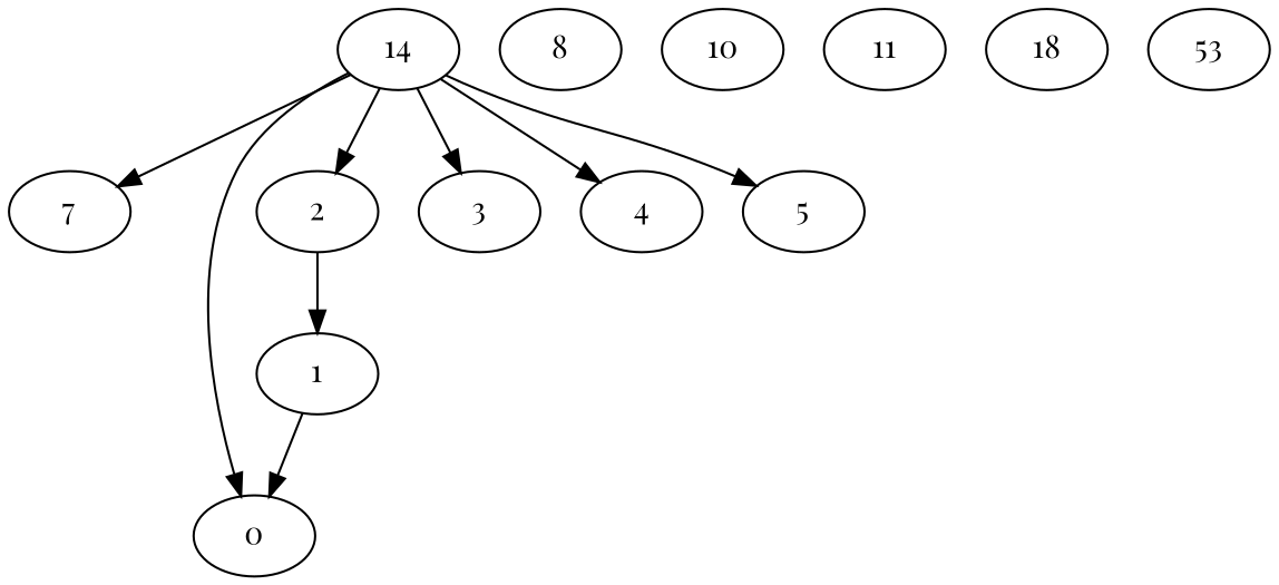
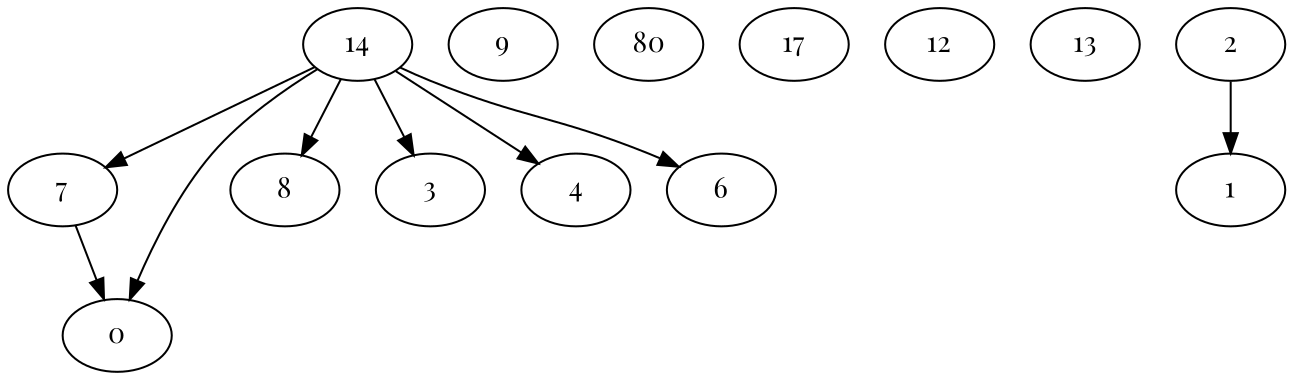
  digraph {
    fontname="Playfair Display"
    node [fontname="Playfair Display"]
    edge [fontname="Playfair Display"]
    7
    0
    8
-   10
-   11
-   12 [label=18]
-   13 [label=53]
+   9
+   10 [label=80]
+   11 [label=17]
+   12
+   13
    14
    2
    3
    4
-   5
+   5 [label=6]
    1
-   1 -> 0
+   7 -> 0
    14 -> 7
    14 -> 0
-   14 -> 2
+   14 -> 8
    14 -> 3
    14 -> 4
    14 -> 5
    2 -> 1
  }
